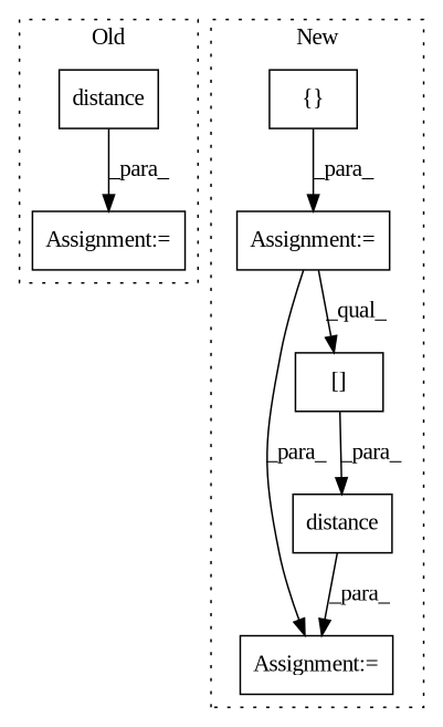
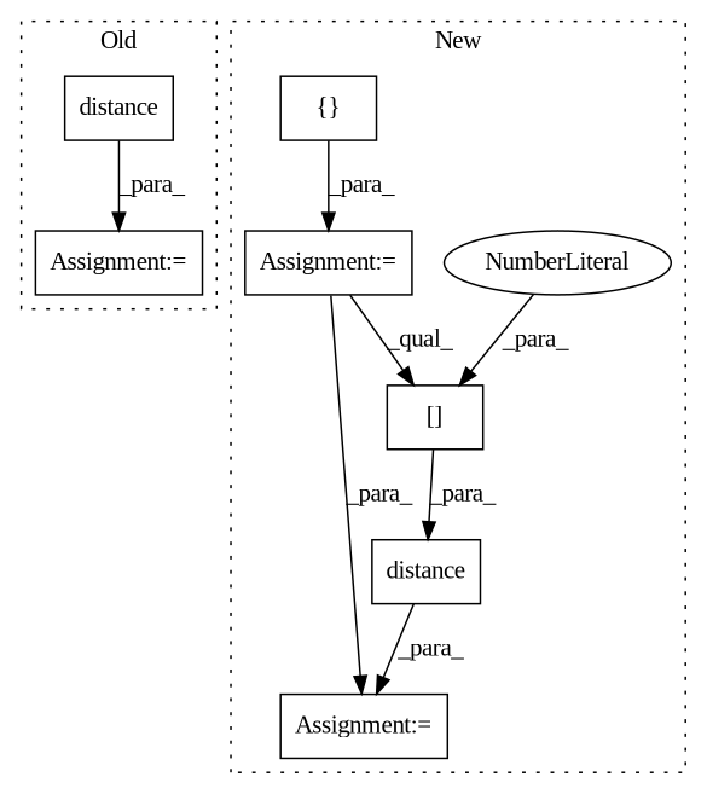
  digraph {
    fontname="Liberation Serif"
    node [a=7 l=1 shape=box fontname="Liberation Serif"]
    edge [fontname="Liberation Serif"]
    n1 [a=32 l="9,1" label=distance s="13004,13094"]
    n2 [label="Assignment:=" s=12988]
    n3 [a=32 l="9,1" label=distance s="14093,14121"]
    n4 [label="Assignment:=" s=14077]
    n5 [a=2 l="7,1" label="[]" s="14112,14120"]
+   n6 [a=34 label=NumberLiteral s=14119 shape=ellipse]
    n7 [a=4 l=2 label="{}" s=13466]
    n8 [label="Assignment:=" s=13434]
    subgraph cluster_1 {
      label=Old
      style=dotted
      n1
      n2
    }
    subgraph cluster_2 {
      label=New
      style=dotted
      n3
      n4
      n5
+     n6
      n7
      n8
    }
    n1 -> n2 [label=_para_]
    n3 -> n4 [label=_para_]
    n5 -> n3 [label=_para_]
+   n6 -> n5 [label=_para_]
    n7 -> n8 [label=_para_]
    n8 -> n4 [label=_para_]
    n8 -> n5 [label=_qual_]
  }
